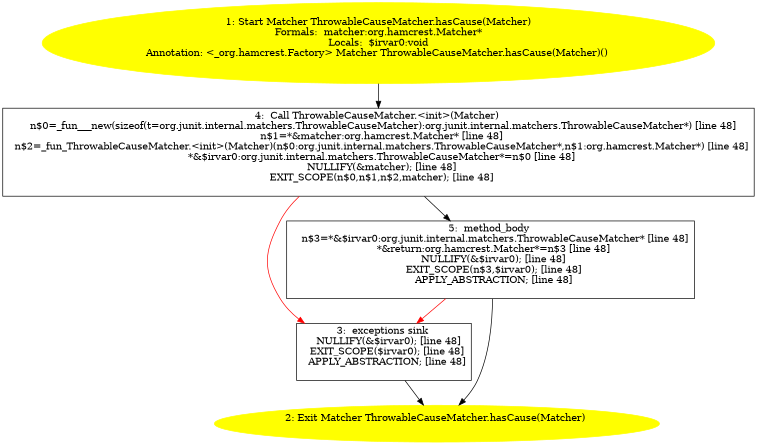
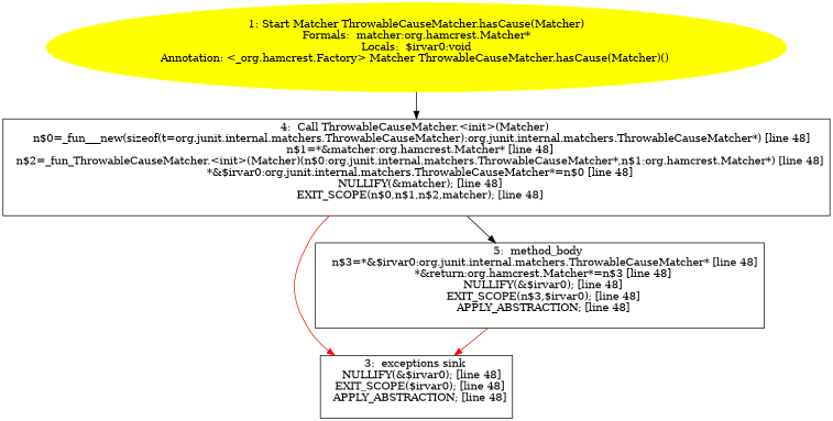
  digraph {
    node [shape=box]
    n1 [color=yellow label="1: Start Matcher ThrowableCauseMatcher.hasCause(Matcher)\nFormals:  matcher:org.hamcrest.Matcher*\nLocals:  $irvar0:void\nAnnotation: <_org.hamcrest.Factory> Matcher ThrowableCauseMatcher.hasCause(Matcher)() \n  " style=filled shape=""]
    n2 [label="4:  Call ThrowableCauseMatcher.<init>(Matcher) \n   n$0=_fun___new(sizeof(t=org.junit.internal.matchers.ThrowableCauseMatcher):org.junit.internal.matchers.ThrowableCauseMatcher*) [line 48]\n  n$1=*&matcher:org.hamcrest.Matcher* [line 48]\n  n$2=_fun_ThrowableCauseMatcher.<init>(Matcher)(n$0:org.junit.internal.matchers.ThrowableCauseMatcher*,n$1:org.hamcrest.Matcher*) [line 48]\n  *&$irvar0:org.junit.internal.matchers.ThrowableCauseMatcher*=n$0 [line 48]\n  NULLIFY(&matcher); [line 48]\n  EXIT_SCOPE(n$0,n$1,n$2,matcher); [line 48]\n "]
    n3 [label="3:  exceptions sink \n   NULLIFY(&$irvar0); [line 48]\n  EXIT_SCOPE($irvar0); [line 48]\n  APPLY_ABSTRACTION; [line 48]\n "]
    n4 [label="5:  method_body \n   n$3=*&$irvar0:org.junit.internal.matchers.ThrowableCauseMatcher* [line 48]\n  *&return:org.hamcrest.Matcher*=n$3 [line 48]\n  NULLIFY(&$irvar0); [line 48]\n  EXIT_SCOPE(n$3,$irvar0); [line 48]\n  APPLY_ABSTRACTION; [line 48]\n "]
-   n5 [color=yellow label="2: Exit Matcher ThrowableCauseMatcher.hasCause(Matcher) \n  " style=filled shape=""]
    n1 -> n2
    n2 -> n3 [color=red]
    n2 -> n4
-   n3 -> n5
    n4 -> n3 [color=red]
-   n4 -> n5
  }
